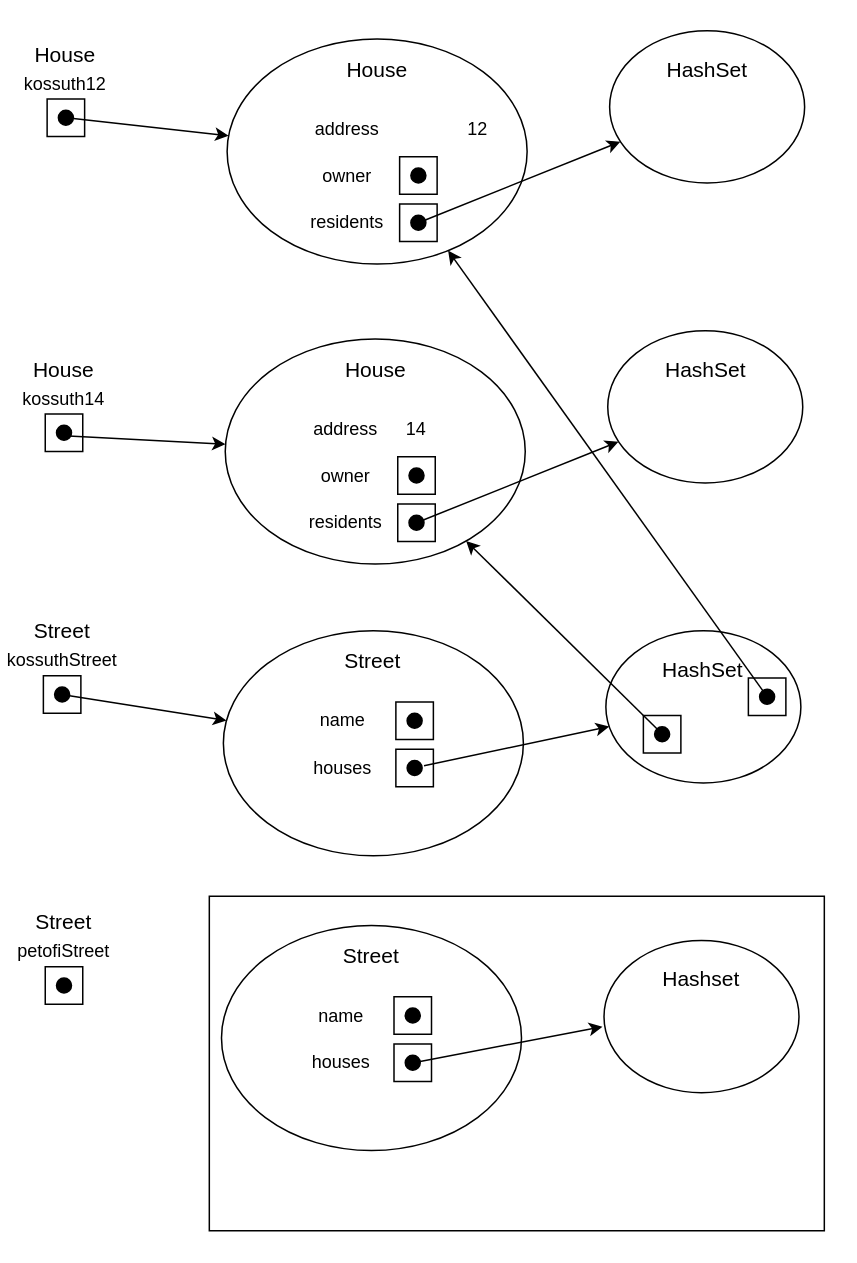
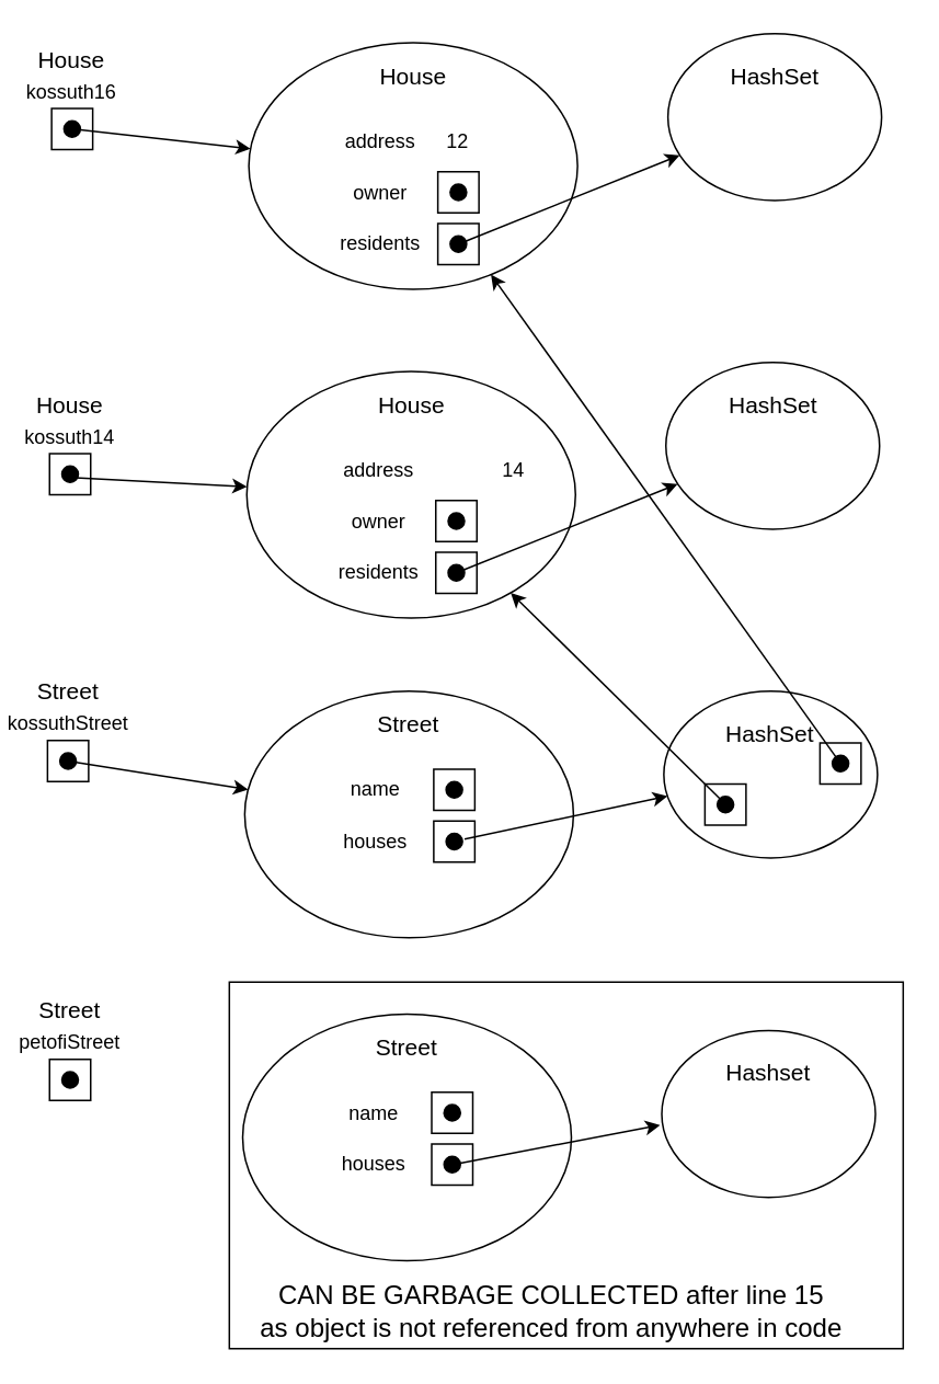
  <mxCell id="0" />
  <mxCell id="1" parent="0" />
  <mxCell id="2" value="" style="rounded=0;whiteSpace=wrap;html=1;fillColor=none;fontSize=12;" parent="1" vertex="1"><mxGeometry x="138.88" y="597" width="410" height="223" as="geometry" /></mxCell>
  <mxCell id="3" value="" style="ellipse;whiteSpace=wrap;html=1;fillColor=none;" parent="1" vertex="1"><mxGeometry x="147" y="616.5" width="200" height="150" as="geometry" /></mxCell>
  <mxCell id="4" value="" style="ellipse;whiteSpace=wrap;html=1;fillColor=none;" parent="1" vertex="1"><mxGeometry x="150.75" y="25.5" width="200" height="150" as="geometry" /></mxCell>
  <mxCell id="5" value="&lt;font style=&quot;font-size: 14px;&quot;&gt;House&lt;/font&gt;" style="text;html=1;strokeColor=none;fillColor=none;align=center;verticalAlign=middle;whiteSpace=wrap;rounded=0;fontSize=14;" parent="1" vertex="1"><mxGeometry x="230.75" y="35.5" width="40" height="20" as="geometry" /></mxCell>
  <mxCell id="6" value="address" style="text;html=1;strokeColor=none;fillColor=none;align=center;verticalAlign=middle;whiteSpace=wrap;rounded=0;fontSize=12;" parent="1" vertex="1"><mxGeometry x="210.75" y="75.5" width="40" height="20" as="geometry" /></mxCell>
- <mxCell id="7" value="12" style="text;html=1;strokeColor=none;fillColor=none;align=center;verticalAlign=middle;whiteSpace=wrap;rounded=0;fontSize=12;" parent="1" vertex="1"><mxGeometry x="298.25" y="75.5" width="40" height="20" as="geometry" /></mxCell>
+ <mxCell id="7" value="12" style="text;html=1;strokeColor=none;fillColor=none;align=center;verticalAlign=middle;whiteSpace=wrap;rounded=0;fontSize=12;" parent="1" vertex="1"><mxGeometry x="258.25" y="75.5" width="40" height="20" as="geometry" /></mxCell>
  <mxCell id="8" value="" style="rounded=0;whiteSpace=wrap;html=1;fontSize=12;" parent="1" vertex="1"><mxGeometry x="30.75" y="65.5" width="25" height="25" as="geometry" /></mxCell>
  <mxCell id="9" value="" style="ellipse;whiteSpace=wrap;html=1;aspect=fixed;fontSize=12;fillColor=#000000;" parent="1" vertex="1"><mxGeometry x="38.25" y="73" width="10" height="10" as="geometry" /></mxCell>
  <mxCell id="10" value="" style="rounded=0;whiteSpace=wrap;html=1;fontSize=12;" parent="1" vertex="1"><mxGeometry x="265.75" y="104" width="25" height="25" as="geometry" /></mxCell>
  <mxCell id="11" value="" style="ellipse;whiteSpace=wrap;html=1;aspect=fixed;fontSize=12;fillColor=#000000;" parent="1" vertex="1"><mxGeometry x="273.25" y="111.5" width="10" height="10" as="geometry" /></mxCell>
  <mxCell id="12" value="" style="rounded=0;whiteSpace=wrap;html=1;fontSize=12;" parent="1" vertex="1"><mxGeometry x="265.75" y="135.5" width="25" height="25" as="geometry" /></mxCell>
  <mxCell id="13" value="" style="ellipse;whiteSpace=wrap;html=1;aspect=fixed;fontSize=12;fillColor=#000000;" parent="1" vertex="1"><mxGeometry x="273.25" y="143" width="10" height="10" as="geometry" /></mxCell>
  <mxCell id="14" value="owner" style="text;html=1;strokeColor=none;fillColor=none;align=center;verticalAlign=middle;whiteSpace=wrap;rounded=0;fontSize=12;" parent="1" vertex="1"><mxGeometry x="210.75" y="106.5" width="40" height="20" as="geometry" /></mxCell>
  <mxCell id="15" value="residents" style="text;html=1;strokeColor=none;fillColor=none;align=center;verticalAlign=middle;whiteSpace=wrap;rounded=0;fontSize=12;" parent="1" vertex="1"><mxGeometry x="210.75" y="138" width="40" height="20" as="geometry" /></mxCell>
  <mxCell id="16" value="House" style="text;html=1;strokeColor=none;fillColor=none;align=center;verticalAlign=middle;whiteSpace=wrap;rounded=0;fontSize=14;" parent="1" vertex="1"><mxGeometry x="23.25" y="25.5" width="40" height="20" as="geometry" /></mxCell>
- <mxCell id="17" value="kossuth12" style="text;html=1;strokeColor=none;fillColor=none;align=center;verticalAlign=middle;whiteSpace=wrap;rounded=0;fontSize=12;" parent="1" vertex="1"><mxGeometry x="23.25" y="45.5" width="40" height="20" as="geometry" /></mxCell>
+ <mxCell id="17" value="kossuth16" style="text;html=1;strokeColor=none;fillColor=none;align=center;verticalAlign=middle;whiteSpace=wrap;rounded=0;fontSize=12;" parent="1" vertex="1"><mxGeometry x="23.25" y="45.5" width="40" height="20" as="geometry" /></mxCell>
  <mxCell id="18" value="" style="ellipse;whiteSpace=wrap;html=1;fontSize=12;fillColor=none;" parent="1" vertex="1"><mxGeometry x="405.75" y="20" width="130" height="101.5" as="geometry" /></mxCell>
  <mxCell id="19" value="&lt;font style=&quot;font-size: 14px&quot;&gt;HashSet&lt;/font&gt;" style="text;html=1;strokeColor=none;fillColor=none;align=center;verticalAlign=middle;whiteSpace=wrap;rounded=0;fontSize=14;" parent="1" vertex="1"><mxGeometry x="450.75" y="35.5" width="40" height="20" as="geometry" /></mxCell>
  <mxCell id="20" value="" style="rounded=0;whiteSpace=wrap;html=1;fontSize=12;" parent="1" vertex="1"><mxGeometry x="29.5" y="275.5" width="25" height="25" as="geometry" /></mxCell>
  <mxCell id="21" value="" style="ellipse;whiteSpace=wrap;html=1;aspect=fixed;fontSize=12;fillColor=#000000;" parent="1" vertex="1"><mxGeometry x="37" y="283" width="10" height="10" as="geometry" /></mxCell>
  <mxCell id="22" value="House" style="text;html=1;strokeColor=none;fillColor=none;align=center;verticalAlign=middle;whiteSpace=wrap;rounded=0;fontSize=14;" parent="1" vertex="1"><mxGeometry x="22" y="235.5" width="40" height="20" as="geometry" /></mxCell>
  <mxCell id="23" value="kossuth14" style="text;html=1;strokeColor=none;fillColor=none;align=center;verticalAlign=middle;whiteSpace=wrap;rounded=0;fontSize=12;" parent="1" vertex="1"><mxGeometry x="22" y="255.5" width="40" height="20" as="geometry" /></mxCell>
  <mxCell id="24" value="" style="ellipse;whiteSpace=wrap;html=1;fillColor=none;" parent="1" vertex="1"><mxGeometry x="149.5" y="225.5" width="200" height="150" as="geometry" /></mxCell>
  <mxCell id="25" value="&lt;font style=&quot;font-size: 14px;&quot;&gt;House&lt;/font&gt;" style="text;html=1;strokeColor=none;fillColor=none;align=center;verticalAlign=middle;whiteSpace=wrap;rounded=0;fontSize=14;" parent="1" vertex="1"><mxGeometry x="229.5" y="235.5" width="40" height="20" as="geometry" /></mxCell>
  <mxCell id="26" value="address" style="text;html=1;strokeColor=none;fillColor=none;align=center;verticalAlign=middle;whiteSpace=wrap;rounded=0;fontSize=12;" parent="1" vertex="1"><mxGeometry x="209.5" y="275.5" width="40" height="20" as="geometry" /></mxCell>
- <mxCell id="27" value="14" style="text;html=1;strokeColor=none;fillColor=none;align=center;verticalAlign=middle;whiteSpace=wrap;rounded=0;fontSize=12;" parent="1" vertex="1"><mxGeometry x="257" y="275.5" width="40" height="20" as="geometry" /></mxCell>
+ <mxCell id="27" value="14" style="text;html=1;strokeColor=none;fillColor=none;align=center;verticalAlign=middle;whiteSpace=wrap;rounded=0;fontSize=12;" parent="1" vertex="1"><mxGeometry x="292" y="275.5" width="40" height="20" as="geometry" /></mxCell>
  <mxCell id="28" value="" style="rounded=0;whiteSpace=wrap;html=1;fontSize=12;" parent="1" vertex="1"><mxGeometry x="264.5" y="304" width="25" height="25" as="geometry" /></mxCell>
  <mxCell id="29" value="" style="ellipse;whiteSpace=wrap;html=1;aspect=fixed;fontSize=12;fillColor=#000000;" parent="1" vertex="1"><mxGeometry x="272" y="311.5" width="10" height="10" as="geometry" /></mxCell>
  <mxCell id="30" value="" style="rounded=0;whiteSpace=wrap;html=1;fontSize=12;" parent="1" vertex="1"><mxGeometry x="264.5" y="335.5" width="25" height="25" as="geometry" /></mxCell>
  <mxCell id="31" value="" style="ellipse;whiteSpace=wrap;html=1;aspect=fixed;fontSize=12;fillColor=#000000;" parent="1" vertex="1"><mxGeometry x="272" y="343" width="10" height="10" as="geometry" /></mxCell>
  <mxCell id="32" value="owner" style="text;html=1;strokeColor=none;fillColor=none;align=center;verticalAlign=middle;whiteSpace=wrap;rounded=0;fontSize=12;" parent="1" vertex="1"><mxGeometry x="209.5" y="306.5" width="40" height="20" as="geometry" /></mxCell>
  <mxCell id="33" value="residents" style="text;html=1;strokeColor=none;fillColor=none;align=center;verticalAlign=middle;whiteSpace=wrap;rounded=0;fontSize=12;" parent="1" vertex="1"><mxGeometry x="209.5" y="338" width="40" height="20" as="geometry" /></mxCell>
  <mxCell id="34" value="" style="ellipse;whiteSpace=wrap;html=1;fontSize=12;fillColor=none;" parent="1" vertex="1"><mxGeometry x="404.5" y="220" width="130" height="101.5" as="geometry" /></mxCell>
  <mxCell id="35" value="&lt;font style=&quot;font-size: 14px&quot;&gt;HashSet&lt;/font&gt;" style="text;html=1;strokeColor=none;fillColor=none;align=center;verticalAlign=middle;whiteSpace=wrap;rounded=0;fontSize=14;" parent="1" vertex="1"><mxGeometry x="449.5" y="235.5" width="40" height="20" as="geometry" /></mxCell>
  <mxCell id="36" value="" style="rounded=0;whiteSpace=wrap;html=1;fontSize=12;" parent="1" vertex="1"><mxGeometry x="28.25" y="450" width="25" height="25" as="geometry" /></mxCell>
  <mxCell id="37" value="" style="ellipse;whiteSpace=wrap;html=1;aspect=fixed;fontSize=12;fillColor=#000000;" parent="1" vertex="1"><mxGeometry x="35.75" y="457.5" width="10" height="10" as="geometry" /></mxCell>
  <mxCell id="38" value="Street" style="text;html=1;strokeColor=none;fillColor=none;align=center;verticalAlign=middle;whiteSpace=wrap;rounded=0;fontSize=14;" parent="1" vertex="1"><mxGeometry x="20.75" y="410" width="40" height="20" as="geometry" /></mxCell>
  <mxCell id="39" value="kossuthStreet" style="text;html=1;strokeColor=none;fillColor=none;align=center;verticalAlign=middle;whiteSpace=wrap;rounded=0;fontSize=12;" parent="1" vertex="1"><mxGeometry x="20.75" y="430" width="40" height="20" as="geometry" /></mxCell>
  <mxCell id="40" value="" style="ellipse;whiteSpace=wrap;html=1;fillColor=none;" parent="1" vertex="1"><mxGeometry x="148.25" y="420" width="200" height="150" as="geometry" /></mxCell>
  <mxCell id="41" value="&lt;font style=&quot;font-size: 14px&quot;&gt;Street&lt;/font&gt;" style="text;html=1;strokeColor=none;fillColor=none;align=center;verticalAlign=middle;whiteSpace=wrap;rounded=0;fontSize=14;" parent="1" vertex="1"><mxGeometry x="228.25" y="430" width="40" height="20" as="geometry" /></mxCell>
  <mxCell id="42" value="" style="rounded=0;whiteSpace=wrap;html=1;fontSize=12;" parent="1" vertex="1"><mxGeometry x="263.25" y="467.5" width="25" height="25" as="geometry" /></mxCell>
  <mxCell id="43" value="" style="ellipse;whiteSpace=wrap;html=1;aspect=fixed;fontSize=12;fillColor=#000000;" parent="1" vertex="1"><mxGeometry x="270.75" y="475" width="10" height="10" as="geometry" /></mxCell>
  <mxCell id="44" value="" style="rounded=0;whiteSpace=wrap;html=1;fontSize=12;" parent="1" vertex="1"><mxGeometry x="263.25" y="499" width="25" height="25" as="geometry" /></mxCell>
  <mxCell id="45" value="" style="ellipse;whiteSpace=wrap;html=1;aspect=fixed;fontSize=12;fillColor=#000000;" parent="1" vertex="1"><mxGeometry x="270.75" y="506.5" width="10" height="10" as="geometry" /></mxCell>
  <mxCell id="46" value="name" style="text;html=1;strokeColor=none;fillColor=none;align=center;verticalAlign=middle;whiteSpace=wrap;rounded=0;fontSize=12;" parent="1" vertex="1"><mxGeometry x="208.25" y="470" width="40" height="20" as="geometry" /></mxCell>
  <mxCell id="47" value="houses" style="text;html=1;strokeColor=none;fillColor=none;align=center;verticalAlign=middle;whiteSpace=wrap;rounded=0;fontSize=12;" parent="1" vertex="1"><mxGeometry x="208.25" y="501.5" width="40" height="20" as="geometry" /></mxCell>
  <mxCell id="48" value="" style="ellipse;whiteSpace=wrap;html=1;fontSize=12;fillColor=none;" parent="1" vertex="1"><mxGeometry x="403.25" y="420" width="130" height="101.5" as="geometry" /></mxCell>
  <mxCell id="49" value="&lt;font style=&quot;font-size: 14px&quot;&gt;HashSet&lt;/font&gt;" style="text;html=1;strokeColor=none;fillColor=none;align=center;verticalAlign=middle;whiteSpace=wrap;rounded=0;fontSize=14;" parent="1" vertex="1"><mxGeometry x="448.25" y="435.5" width="40" height="20" as="geometry" /></mxCell>
  <mxCell id="50" value="" style="rounded=0;whiteSpace=wrap;html=1;fontSize=12;" parent="1" vertex="1"><mxGeometry x="498.25" y="451.5" width="25" height="25" as="geometry" /></mxCell>
  <mxCell id="51" value="" style="ellipse;whiteSpace=wrap;html=1;aspect=fixed;fontSize=12;fillColor=#000000;" parent="1" vertex="1"><mxGeometry x="505.75" y="459" width="10" height="10" as="geometry" /></mxCell>
  <mxCell id="52" value="" style="rounded=0;whiteSpace=wrap;html=1;fontSize=12;" parent="1" vertex="1"><mxGeometry x="428.25" y="476.5" width="25" height="25" as="geometry" /></mxCell>
  <mxCell id="53" value="" style="ellipse;whiteSpace=wrap;html=1;aspect=fixed;fontSize=12;fillColor=#000000;" parent="1" vertex="1"><mxGeometry x="435.75" y="484" width="10" height="10" as="geometry" /></mxCell>
  <mxCell id="54" value="" style="rounded=0;whiteSpace=wrap;html=1;fontSize=12;" parent="1" vertex="1"><mxGeometry x="29.5" y="644" width="25" height="25" as="geometry" /></mxCell>
  <mxCell id="55" value="" style="ellipse;whiteSpace=wrap;html=1;aspect=fixed;fontSize=12;fillColor=#000000;" parent="1" vertex="1"><mxGeometry x="37" y="651.5" width="10" height="10" as="geometry" /></mxCell>
  <mxCell id="56" value="Street" style="text;html=1;strokeColor=none;fillColor=none;align=center;verticalAlign=middle;whiteSpace=wrap;rounded=0;fontSize=14;" parent="1" vertex="1"><mxGeometry x="22" y="604" width="40" height="20" as="geometry" /></mxCell>
  <mxCell id="57" value="petofiStreet" style="text;html=1;strokeColor=none;fillColor=none;align=center;verticalAlign=middle;whiteSpace=wrap;rounded=0;fontSize=12;" parent="1" vertex="1"><mxGeometry x="22" y="624" width="40" height="20" as="geometry" /></mxCell>
  <mxCell id="58" value="&lt;font style=&quot;font-size: 14px&quot;&gt;Street&lt;/font&gt;" style="text;html=1;strokeColor=none;fillColor=none;align=center;verticalAlign=middle;whiteSpace=wrap;rounded=0;fontSize=14;" parent="1" vertex="1"><mxGeometry x="227" y="626.5" width="40" height="20" as="geometry" /></mxCell>
  <mxCell id="59" value="" style="rounded=0;whiteSpace=wrap;html=1;fontSize=12;" parent="1" vertex="1"><mxGeometry x="262" y="664" width="25" height="25" as="geometry" /></mxCell>
  <mxCell id="60" value="" style="ellipse;whiteSpace=wrap;html=1;aspect=fixed;fontSize=12;fillColor=#000000;" parent="1" vertex="1"><mxGeometry x="269.5" y="671.5" width="10" height="10" as="geometry" /></mxCell>
  <mxCell id="61" value="" style="rounded=0;whiteSpace=wrap;html=1;fontSize=12;" parent="1" vertex="1"><mxGeometry x="262" y="695.5" width="25" height="25" as="geometry" /></mxCell>
  <mxCell id="62" value="" style="ellipse;whiteSpace=wrap;html=1;aspect=fixed;fontSize=12;fillColor=#000000;" parent="1" vertex="1"><mxGeometry x="269.5" y="703" width="10" height="10" as="geometry" /></mxCell>
  <mxCell id="63" value="name" style="text;html=1;strokeColor=none;fillColor=none;align=center;verticalAlign=middle;whiteSpace=wrap;rounded=0;fontSize=12;" parent="1" vertex="1"><mxGeometry x="207" y="666.5" width="40" height="20" as="geometry" /></mxCell>
  <mxCell id="64" value="houses" style="text;html=1;strokeColor=none;fillColor=none;align=center;verticalAlign=middle;whiteSpace=wrap;rounded=0;fontSize=12;" parent="1" vertex="1"><mxGeometry x="207" y="698" width="40" height="20" as="geometry" /></mxCell>
  <mxCell id="65" value="" style="ellipse;whiteSpace=wrap;html=1;fontSize=12;fillColor=none;" parent="1" vertex="1"><mxGeometry x="402" y="626.5" width="130" height="101.5" as="geometry" /></mxCell>
  <mxCell id="66" value="&lt;font style=&quot;font-size: 14px&quot;&gt;Hashset&lt;/font&gt;" style="text;html=1;strokeColor=none;fillColor=none;align=center;verticalAlign=middle;whiteSpace=wrap;rounded=0;fontSize=14;" parent="1" vertex="1"><mxGeometry x="447" y="642" width="40" height="20" as="geometry" /></mxCell>
+ <mxCell id="67" value="CAN BE GARBAGE COLLECTED after line 15&lt;br&gt;as object is not referenced from anywhere in code" style="text;html=1;strokeColor=none;fillColor=none;align=center;verticalAlign=middle;whiteSpace=wrap;rounded=0;fontSize=16;" parent="1" vertex="1"><mxGeometry x="139.88" y="787" width="390" height="20" as="geometry" /></mxCell>
  <mxCell id="68" value="" style="endArrow=classic;html=1;fontSize=16;" parent="1" source="9" target="4" edge="1"><mxGeometry width="50" height="50" relative="1" as="geometry"><mxPoint x="192" y="270" as="sourcePoint" /><mxPoint x="242" y="220" as="targetPoint" /></mxGeometry></mxCell>
  <mxCell id="69" value="" style="endArrow=classic;html=1;fontSize=16;" parent="1" target="24" edge="1"><mxGeometry width="50" height="50" relative="1" as="geometry"><mxPoint x="42" y="290" as="sourcePoint" /><mxPoint x="242" y="220" as="targetPoint" /></mxGeometry></mxCell>
  <mxCell id="70" value="" style="endArrow=classic;html=1;fontSize=16;" parent="1" source="37" target="40" edge="1"><mxGeometry width="50" height="50" relative="1" as="geometry"><mxPoint x="192" y="270" as="sourcePoint" /><mxPoint x="242" y="220" as="targetPoint" /></mxGeometry></mxCell>
  <mxCell id="71" value="" style="endArrow=classic;html=1;fontSize=16;" parent="1" source="13" target="18" edge="1"><mxGeometry width="50" height="50" relative="1" as="geometry"><mxPoint x="192" y="270" as="sourcePoint" /><mxPoint x="242" y="220" as="targetPoint" /></mxGeometry></mxCell>
  <mxCell id="72" value="" style="endArrow=classic;html=1;fontSize=16;exitX=0;exitY=0.7;exitDx=0;exitDy=0;exitPerimeter=0;" parent="1" source="31" target="34" edge="1"><mxGeometry width="50" height="50" relative="1" as="geometry"><mxPoint x="192" y="270" as="sourcePoint" /><mxPoint x="242" y="220" as="targetPoint" /></mxGeometry></mxCell>
  <mxCell id="73" value="" style="endArrow=classic;html=1;fontSize=16;exitX=1.125;exitY=0.35;exitDx=0;exitDy=0;exitPerimeter=0;" parent="1" source="45" target="48" edge="1"><mxGeometry width="50" height="50" relative="1" as="geometry"><mxPoint x="192" y="350" as="sourcePoint" /><mxPoint x="242" y="300" as="targetPoint" /></mxGeometry></mxCell>
  <mxCell id="74" value="" style="endArrow=classic;html=1;fontSize=16;exitX=0.625;exitY=0.6;exitDx=0;exitDy=0;exitPerimeter=0;" parent="1" source="53" target="24" edge="1"><mxGeometry width="50" height="50" relative="1" as="geometry"><mxPoint x="192" y="350" as="sourcePoint" /><mxPoint x="242" y="300" as="targetPoint" /></mxGeometry></mxCell>
  <mxCell id="75" value="" style="endArrow=classic;html=1;fontSize=16;" parent="1" source="51" target="4" edge="1"><mxGeometry width="50" height="50" relative="1" as="geometry"><mxPoint x="192" y="350" as="sourcePoint" /><mxPoint x="242" y="300" as="targetPoint" /></mxGeometry></mxCell>
  <mxCell id="76" value="" style="endArrow=classic;html=1;entryX=-0.008;entryY=0.567;entryDx=0;entryDy=0;entryPerimeter=0;" edge="1" parent="1" source="62" target="65"><mxGeometry width="50" height="50" relative="1" as="geometry"><mxPoint x="292" y="620" as="sourcePoint" /><mxPoint x="342" y="570" as="targetPoint" /></mxGeometry></mxCell>
